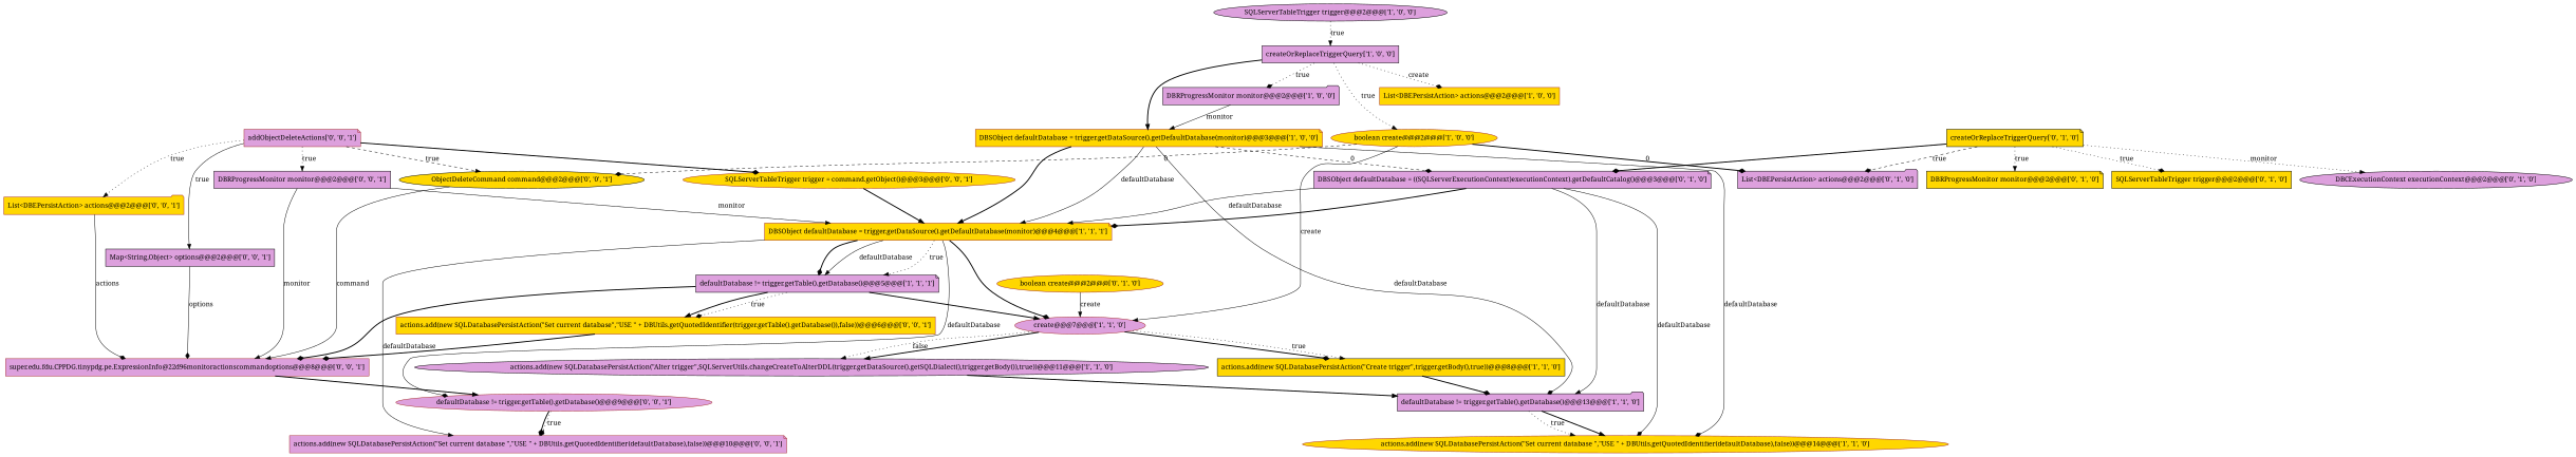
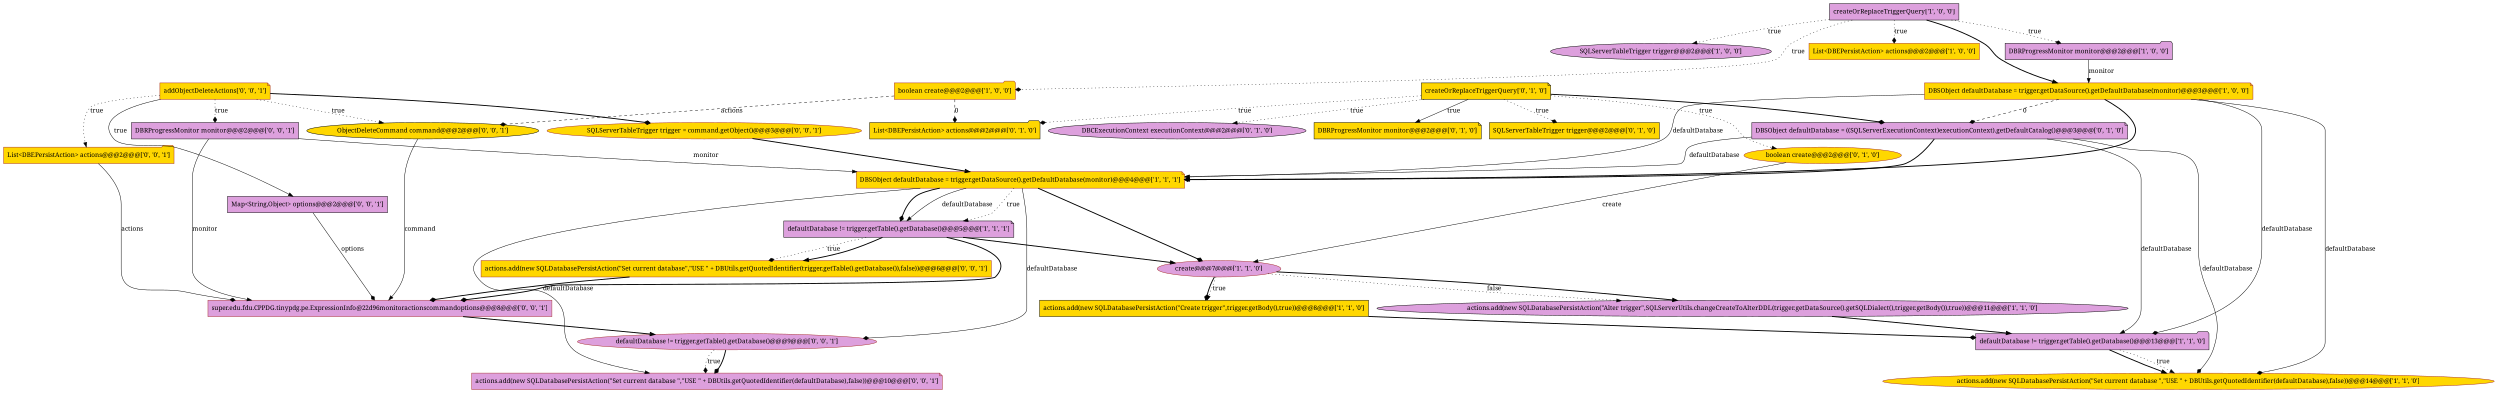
  digraph {
    fontname="Noto Serif"
    node [color=black fillcolor=plum fontname="Noto Serif" shape=ellipse style=filled]
    edge [arrowhead=normal fontname="Noto Serif" style=bold]
-   n1 [color=brown label="addObjectDeleteActions['0', '0', '1']" shape=note]
+   n1 [color=brown fillcolor=gold label="addObjectDeleteActions['0', '0', '1']" shape=note]
    n2 [color=brown fillcolor=gold label="SQLServerTableTrigger trigger = command.getObject()@@@3@@@['0', '0', '1']"]
    n3 [color=brown fillcolor=gold label="List<DBEPersistAction> actions@@@2@@@['0', '0', '1']" shape=folder]
    n4 [label="DBRProgressMonitor monitor@@@2@@@['0', '0', '1']" shape=box]
    n5 [label="Map<String,Object> options@@@2@@@['0', '0', '1']" shape=box]
    n6 [fillcolor=gold label="ObjectDeleteCommand command@@@2@@@['0', '0', '1']"]
    n7 [color=brown fillcolor=gold label="DBSObject defaultDatabase = trigger.getDataSource().getDefaultDatabase(monitor)@@@4@@@['1', '1', '1']" shape=note]
    n8 [color=brown label="super.edu.fdu.CPPDG.tinypdg.pe.ExpressionInfo@22d96monitoractionscommandoptions@@@8@@@['0', '0', '1']" shape=box]
    n9 [label="SQLServerTableTrigger trigger@@@2@@@['1', '0', '0']"]
    n10 [fillcolor=gold label="actions.add(new SQLDatabasePersistAction(\"Create trigger\",trigger.getBody(),true))@@@8@@@['1', '1', '0']" shape=box]
    n11 [label="defaultDatabase != trigger.getTable().getDatabase()@@@13@@@['1', '1', '0']" shape=folder]
    n12 [color=brown fillcolor=gold label="actions.add(new SQLDatabasePersistAction(\"Set current database \",\"USE \" + DBUtils.getQuotedIdentifier(defaultDatabase),false))@@@14@@@['1', '1', '0']"]
-   n13 [label="List<DBEPersistAction> actions@@@2@@@['0', '1', '0']" shape=folder]
+   n13 [fillcolor=gold label="List<DBEPersistAction> actions@@@2@@@['0', '1', '0']" shape=folder]
    n14 [color=brown label="defaultDatabase != trigger.getTable().getDatabase()@@@9@@@['0', '0', '1']"]
    n15 [color=brown label="actions.add(new SQLDatabasePersistAction(\"Set current database \",\"USE \" + DBUtils.getQuotedIdentifier(defaultDatabase),false))@@@10@@@['0', '0', '1']" shape=note]
    n16 [label="defaultDatabase != trigger.getTable().getDatabase()@@@5@@@['1', '1', '1']" shape=note]
    n17 [color=brown label="create@@@7@@@['1', '1', '0']"]
    n18 [color=brown fillcolor=gold label="DBSObject defaultDatabase = trigger.getDataSource().getDefaultDatabase(monitor)@@@3@@@['1', '0', '0']" shape=note]
    n19 [label="DBSObject defaultDatabase = ((SQLServerExecutionContext)executionContext).getDefaultCatalog()@@@3@@@['0', '1', '0']" shape=note]
    n20 [color=brown fillcolor=gold label="actions.add(new SQLDatabasePersistAction(\"Set current database\",\"USE \" + DBUtils.getQuotedIdentifier(trigger.getTable().getDatabase()),false))@@@6@@@['0', '0', '1']" shape=box]
    n21 [label="actions.add(new SQLDatabasePersistAction(\"Alter trigger\",SQLServerUtils.changeCreateToAlterDDL(trigger.getDataSource().getSQLDialect(),trigger.getBody()),true))@@@11@@@['1', '1', '0']"]
    n22 [label="DBCExecutionContext executionContext@@@2@@@['0', '1', '0']"]
    n23 [color=brown fillcolor=gold label="List<DBEPersistAction> actions@@@2@@@['1', '0', '0']" shape=box]
    n24 [fillcolor=gold label="createOrReplaceTriggerQuery['0', '1', '0']" shape=note]
    n25 [color=brown fillcolor=gold label="boolean create@@@2@@@['0', '1', '0']"]
    n26 [fillcolor=gold label="DBRProgressMonitor monitor@@@2@@@['0', '1', '0']" shape=note]
    n27 [fillcolor=gold label="SQLServerTableTrigger trigger@@@2@@@['0', '1', '0']" shape=box]
    n28 [label="createOrReplaceTriggerQuery['1', '0', '0']" shape=box]
    n29 [label="DBRProgressMonitor monitor@@@2@@@['1', '0', '0']" shape=folder]
-   n30 [color=brown fillcolor=gold label="boolean create@@@2@@@['1', '0', '0']"]
+   n30 [color=brown fillcolor=gold label="boolean create@@@2@@@['1', '0', '0']" shape=folder]
    n1 -> n2 [arrowhead=diamond]
    n1 -> n3 [label=true style=dotted]
-   n1 -> n4 [label=true style=dotted]
+   n1 -> n4 [arrowhead=diamond label=true style=dotted]
    n1 -> n5 [label=true style=solid]
-   n1 -> n6 [label=true style=dashed]
+   n1 -> n6 [label=true style=dotted]
    n2 -> n7
    n3 -> n8 [arrowhead=diamond label=actions style=solid]
    n4 -> n7 [label=monitor style=solid]
    n4 -> n8 [label=monitor style=solid]
    n5 -> n8 [arrowhead=diamond label=options style=solid]
    n6 -> n8 [label=command style=solid]
    n7 -> n14 [arrowhead=diamond label=defaultDatabase style=solid]
    n7 -> n15 [label=defaultDatabase style=solid]
    n7 -> n16 [label=defaultDatabase style=solid]
    n7 -> n16 [label=true style=dotted]
    n7 -> n16 [arrowhead=diamond]
    n7 -> n17 [arrowhead=diamond]
    n8 -> n14
    n10 -> n11 [arrowhead=diamond]
    n11 -> n12
    n11 -> n12 [label=true style=dotted]
    n14 -> n15 [arrowhead=diamond label=true style=dotted]
    n14 -> n15 [arrowhead=diamond]
    n16 -> n8 [arrowhead=diamond]
    n16 -> n17
    n16 -> n20 [arrowhead=diamond label=true style=dotted]
    n16 -> n20
    n17 -> n10 [arrowhead=diamond]
    n17 -> n10 [label=true style=dotted]
    n17 -> n21
    n17 -> n21 [label=false style=dotted]
    n18 -> n7 [label=defaultDatabase style=solid]
    n18 -> n7
    n18 -> n11 [arrowhead=diamond label=defaultDatabase style=solid]
    n18 -> n12 [arrowhead=diamond label=defaultDatabase style=solid]
    n18 -> n19 [arrowhead=diamond label=0 style=dashed]
    n19 -> n7 [label=defaultDatabase style=solid]
    n19 -> n7 [arrowhead=diamond]
    n19 -> n11 [label=defaultDatabase style=solid]
    n19 -> n12 [arrowhead=diamond label=defaultDatabase style=solid]
    n20 -> n8 [arrowhead=diamond]
    n21 -> n11
-   n24 -> n13 [arrowhead=diamond label=true style=dashed]
+   n24 -> n13 [arrowhead=diamond label=true style=dotted]
    n24 -> n19 [arrowhead=diamond]
-   n24 -> n22 [label=monitor style=dotted]
-   n24 -> n26 [label=true style=dotted]
+   n24 -> n22 [label=true style=dotted]
+   n24 -> n25 [label=true style=dotted]
+   n24 -> n26 [label=true style=solid]
    n24 -> n27 [arrowhead=diamond label=true style=dotted]
    n25 -> n17 [label=create style=solid]
-   n9 -> n28 [label=true style=dotted]
+   n28 -> n9 [label=true style=dotted]
    n28 -> n18
-   n28 -> n23 [arrowhead=diamond label=create style=dotted]
+   n28 -> n23 [arrowhead=diamond label=true style=dotted]
    n28 -> n29 [arrowhead=diamond label=true style=dotted]
-   n28 -> n30 [label=true style=dotted]
+   n28 -> n30 [arrowhead=diamond label=true style=dotted]
    n29 -> n18 [label=monitor style=solid]
-   n30 -> n6 [arrowhead=diamond label=0 style=dashed]
-   n30 -> n13 [arrowhead=diamond label=0]
-   n30 -> n17 [label=create style=solid]
+   n30 -> n6 [arrowhead=diamond label=actions style=dashed]
+   n30 -> n13 [arrowhead=diamond label=0 style=dashed]
  }
